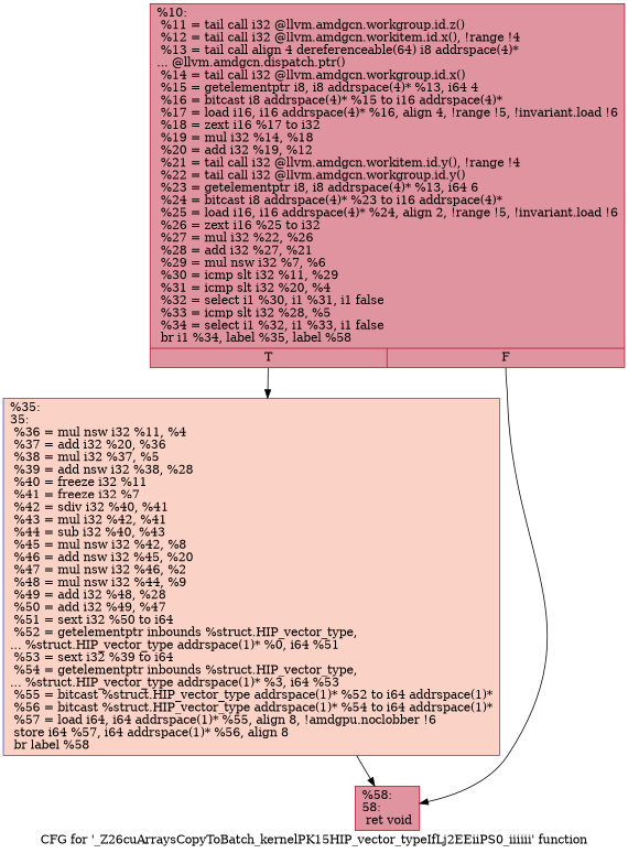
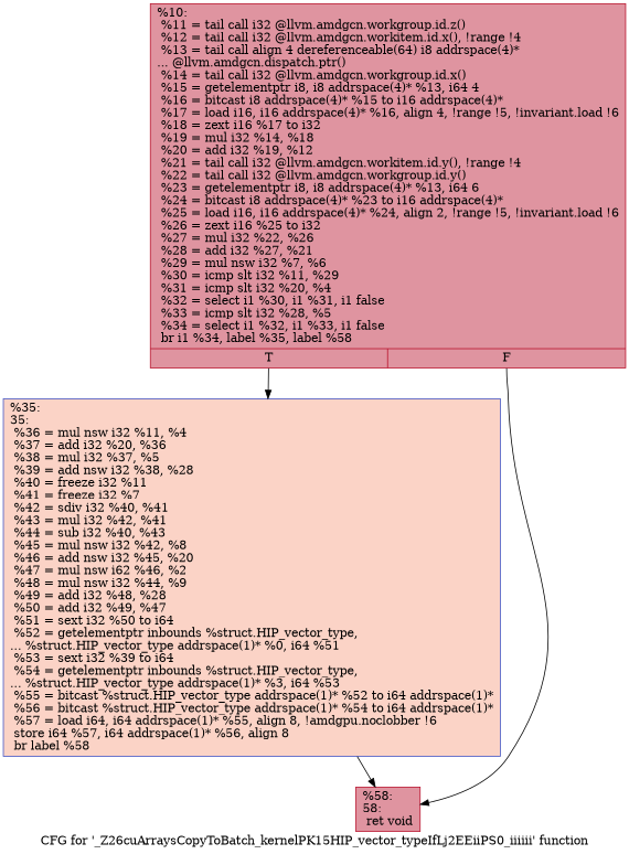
  digraph {
    label="CFG for '_Z26cuArraysCopyToBatch_kernelPK15HIP_vector_typeIfLj2EEiiPS0_iiiiii' function"
    node [color="#b70d28ff" fillcolor="#b70d2870" shape=record style=filled]
    n1 [label="{%10:\l  %11 = tail call i32 @llvm.amdgcn.workgroup.id.z()\l  %12 = tail call i32 @llvm.amdgcn.workitem.id.x(), !range !4\l  %13 = tail call align 4 dereferenceable(64) i8 addrspace(4)*\l... @llvm.amdgcn.dispatch.ptr()\l  %14 = tail call i32 @llvm.amdgcn.workgroup.id.x()\l  %15 = getelementptr i8, i8 addrspace(4)* %13, i64 4\l  %16 = bitcast i8 addrspace(4)* %15 to i16 addrspace(4)*\l  %17 = load i16, i16 addrspace(4)* %16, align 4, !range !5, !invariant.load !6\l  %18 = zext i16 %17 to i32\l  %19 = mul i32 %14, %18\l  %20 = add i32 %19, %12\l  %21 = tail call i32 @llvm.amdgcn.workitem.id.y(), !range !4\l  %22 = tail call i32 @llvm.amdgcn.workgroup.id.y()\l  %23 = getelementptr i8, i8 addrspace(4)* %13, i64 6\l  %24 = bitcast i8 addrspace(4)* %23 to i16 addrspace(4)*\l  %25 = load i16, i16 addrspace(4)* %24, align 2, !range !5, !invariant.load !6\l  %26 = zext i16 %25 to i32\l  %27 = mul i32 %22, %26\l  %28 = add i32 %27, %21\l  %29 = mul nsw i32 %7, %6\l  %30 = icmp slt i32 %11, %29\l  %31 = icmp slt i32 %20, %4\l  %32 = select i1 %30, i1 %31, i1 false\l  %33 = icmp slt i32 %28, %5\l  %34 = select i1 %32, i1 %33, i1 false\l  br i1 %34, label %35, label %58\l|{<s0>T|<s1>F}}"]
-   n2 [color="#3d50c3ff" fillcolor="#f59c7d70" label="{%35:\l35:                                               \l  %36 = mul nsw i32 %11, %4\l  %37 = add i32 %20, %36\l  %38 = mul i32 %37, %5\l  %39 = add nsw i32 %38, %28\l  %40 = freeze i32 %11\l  %41 = freeze i32 %7\l  %42 = sdiv i32 %40, %41\l  %43 = mul i32 %42, %41\l  %44 = sub i32 %40, %43\l  %45 = mul nsw i32 %42, %8\l  %46 = add nsw i32 %45, %20\l  %47 = mul nsw i32 %46, %2\l  %48 = mul nsw i32 %44, %9\l  %49 = add i32 %48, %28\l  %50 = add i32 %49, %47\l  %51 = sext i32 %50 to i64\l  %52 = getelementptr inbounds %struct.HIP_vector_type,\l... %struct.HIP_vector_type addrspace(1)* %0, i64 %51\l  %53 = sext i32 %39 to i64\l  %54 = getelementptr inbounds %struct.HIP_vector_type,\l... %struct.HIP_vector_type addrspace(1)* %3, i64 %53\l  %55 = bitcast %struct.HIP_vector_type addrspace(1)* %52 to i64 addrspace(1)*\l  %56 = bitcast %struct.HIP_vector_type addrspace(1)* %54 to i64 addrspace(1)*\l  %57 = load i64, i64 addrspace(1)* %55, align 8, !amdgpu.noclobber !6\l  store i64 %57, i64 addrspace(1)* %56, align 8\l  br label %58\l}"]
+   n2 [color="#3d50c3ff" fillcolor="#f59c7d70" label="{%35:\l35:                                               \l  %36 = mul nsw i32 %11, %4\l  %37 = add i32 %20, %36\l  %38 = mul i32 %37, %5\l  %39 = add nsw i32 %38, %28\l  %40 = freeze i32 %11\l  %41 = freeze i32 %7\l  %42 = sdiv i32 %40, %41\l  %43 = mul i32 %42, %41\l  %44 = sub i32 %40, %43\l  %45 = mul nsw i32 %42, %8\l  %46 = add nsw i32 %45, %20\l  %47 = mul nsw i62 %46, %2\l  %48 = mul nsw i32 %44, %9\l  %49 = add i32 %48, %28\l  %50 = add i32 %49, %47\l  %51 = sext i32 %50 to i64\l  %52 = getelementptr inbounds %struct.HIP_vector_type,\l... %struct.HIP_vector_type addrspace(1)* %0, i64 %51\l  %53 = sext i32 %39 to i64\l  %54 = getelementptr inbounds %struct.HIP_vector_type,\l... %struct.HIP_vector_type addrspace(1)* %3, i64 %53\l  %55 = bitcast %struct.HIP_vector_type addrspace(1)* %52 to i64 addrspace(1)*\l  %56 = bitcast %struct.HIP_vector_type addrspace(1)* %54 to i64 addrspace(1)*\l  %57 = load i64, i64 addrspace(1)* %55, align 8, !amdgpu.noclobber !6\l  store i64 %57, i64 addrspace(1)* %56, align 8\l  br label %58\l}"]
    n3 [label="{%58:\l58:                                               \l  ret void\l}"]
    n1 -> n2 [tailport=s0]
    n1 -> n3 [tailport=s1]
    n2 -> n3
  }
